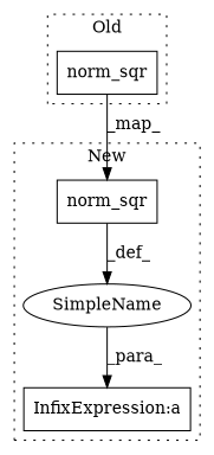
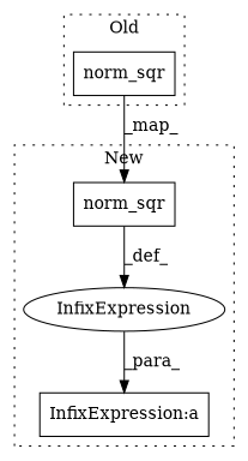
  digraph {
    node [a=32 l="9,1" shape=box]
    n1 [label=norm_sqr s="3685,3746"]
-   n2 [a=42 label=SimpleName shape=ellipse l=""]
+   n2 [a=42 label=InfixExpression shape=ellipse l=""]
    n3 [a=27 l=3 label="InfixExpression:a" s=3747]
    n4 [label=norm_sqr s="3653,3714"]
    subgraph cluster_1 {
      label=New
      style=dotted
      n1
      n2
      n3
    }
    subgraph cluster_2 {
      label=Old
      style=dotted
      n4
    }
    n1 -> n2 [label=_def_]
    n2 -> n3 [label=_para_]
    n4 -> n1 [label=_map_]
  }
